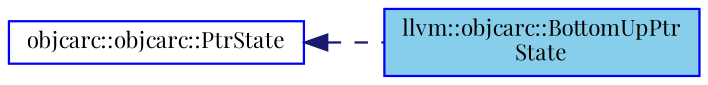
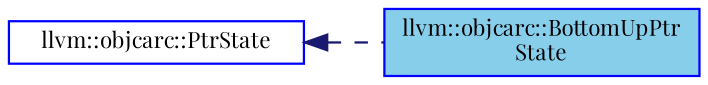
  digraph {
    rankdir=LR
    fontname="Playfair Display"
    node [color=blue fontname="Playfair Display" fontsize=10 shape=box style=filled]
    n1 [fillcolor=skyblue fontcolor=black height=0.2 label="llvm::objcarc::BottomUpPtr\lState" width=0.4]
-   n2 [height=0.2 label="objcarc::objcarc::PtrState" width=0.4 fillcolor=white]
+   n2 [height=0.2 label="llvm::objcarc::PtrState" width=0.4 fillcolor=white]
    n2 -> n1 [color=midnightblue dir=back fontname="Playfair Display" fontsize=10 labelfontname=Helvetica labelfontsize=10 style=dashed]
  }
